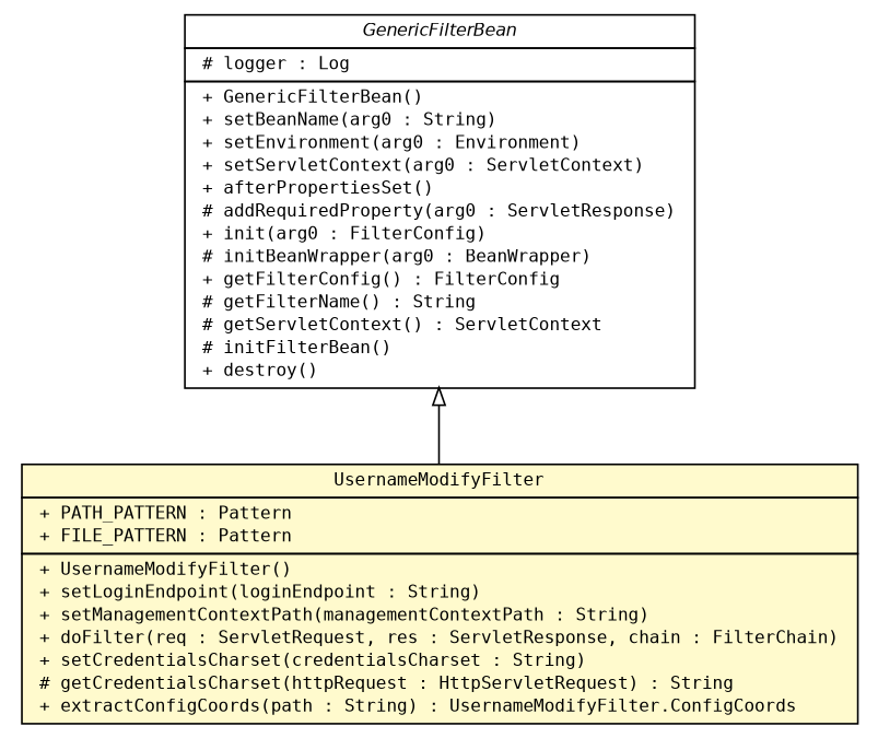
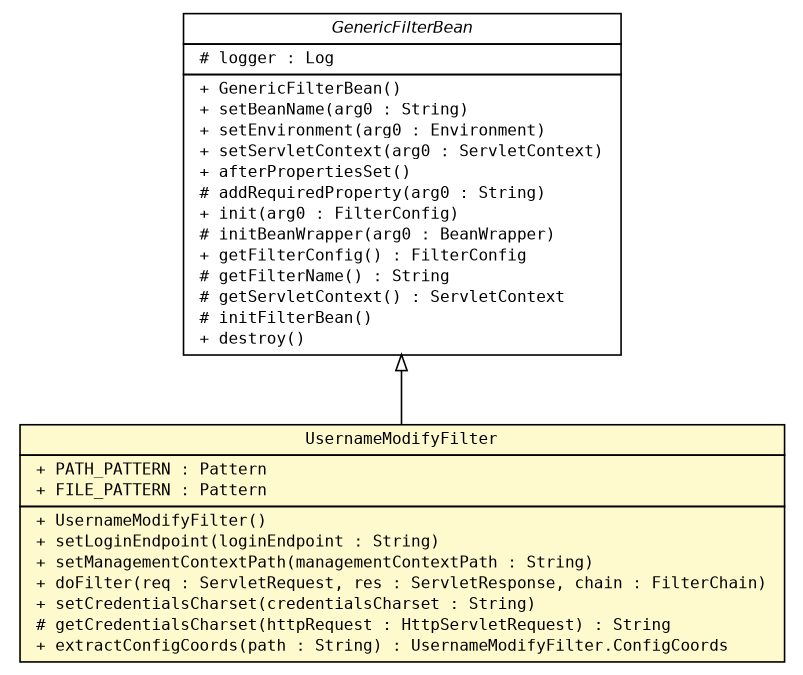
  digraph {
    nodesep=0.25
    ranksep=0.5
    fontname="DejaVu Sans Mono"
    node [fontcolor=black fontname="DejaVu Sans Mono" fontsize=10.0 shape=plaintext]
    n1 [label=<<table title="com.yirendai.oss.environment.configserver.UsernameModifyFilter" border="0" cellborder="1" cellspacing="0" cellpadding="2" port="p" bgcolor="lemonChiffon" href="./UsernameModifyFilter.html"> 		<tr><td><table border="0" cellspacing="0" cellpadding="1"> <tr><td align="center" balign="center"> UsernameModifyFilter </td></tr> 		</table></td></tr> 		<tr><td><table border="0" cellspacing="0" cellpadding="1"> <tr><td align="left" balign="left"> + PATH_PATTERN : Pattern </td></tr> <tr><td align="left" balign="left"> + FILE_PATTERN : Pattern </td></tr> 		</table></td></tr> 		<tr><td><table border="0" cellspacing="0" cellpadding="1"> <tr><td align="left" balign="left"> + UsernameModifyFilter() </td></tr> <tr><td align="left" balign="left"> + setLoginEndpoint(loginEndpoint : String) </td></tr> <tr><td align="left" balign="left"> + setManagementContextPath(managementContextPath : String) </td></tr> <tr><td align="left" balign="left"> + doFilter(req : ServletRequest, res : ServletResponse, chain : FilterChain) </td></tr> <tr><td align="left" balign="left"> + setCredentialsCharset(credentialsCharset : String) </td></tr> <tr><td align="left" balign="left"> # getCredentialsCharset(httpRequest : HttpServletRequest) : String </td></tr> <tr><td align="left" balign="left"> + extractConfigCoords(path : String) : UsernameModifyFilter.ConfigCoords </td></tr> 		</table></td></tr> 		</table>>]
-   n2 [label=<<table title="org.springframework.web.filter.GenericFilterBean" border="0" cellborder="1" cellspacing="0" cellpadding="2" port="p" href="http://java.sun.com/j2se/1.4.2/docs/api/org/springframework/web/filter/GenericFilterBean.html"> 		<tr><td><table border="0" cellspacing="0" cellpadding="1"> <tr><td align="center" balign="center"><font face="Helvetica-Oblique"> GenericFilterBean </font></td></tr> 		</table></td></tr> 		<tr><td><table border="0" cellspacing="0" cellpadding="1"> <tr><td align="left" balign="left"> # logger : Log </td></tr> 		</table></td></tr> 		<tr><td><table border="0" cellspacing="0" cellpadding="1"> <tr><td align="left" balign="left"> + GenericFilterBean() </td></tr> <tr><td align="left" balign="left"> + setBeanName(arg0 : String) </td></tr> <tr><td align="left" balign="left"> + setEnvironment(arg0 : Environment) </td></tr> <tr><td align="left" balign="left"> + setServletContext(arg0 : ServletContext) </td></tr> <tr><td align="left" balign="left"> + afterPropertiesSet() </td></tr> <tr><td align="left" balign="left"> # addRequiredProperty(arg0 : ServletResponse) </td></tr> <tr><td align="left" balign="left"> + init(arg0 : FilterConfig) </td></tr> <tr><td align="left" balign="left"> # initBeanWrapper(arg0 : BeanWrapper) </td></tr> <tr><td align="left" balign="left"> + getFilterConfig() : FilterConfig </td></tr> <tr><td align="left" balign="left"> # getFilterName() : String </td></tr> <tr><td align="left" balign="left"> # getServletContext() : ServletContext </td></tr> <tr><td align="left" balign="left"> # initFilterBean() </td></tr> <tr><td align="left" balign="left"> + destroy() </td></tr> 		</table></td></tr> 		</table>>]
+   n2 [label=<<table title="org.springframework.web.filter.GenericFilterBean" border="0" cellborder="1" cellspacing="0" cellpadding="2" port="p" href="http://java.sun.com/j2se/1.4.2/docs/api/org/springframework/web/filter/GenericFilterBean.html"> 		<tr><td><table border="0" cellspacing="0" cellpadding="1"> <tr><td align="center" balign="center"><font face="Helvetica-Oblique"> GenericFilterBean </font></td></tr> 		</table></td></tr> 		<tr><td><table border="0" cellspacing="0" cellpadding="1"> <tr><td align="left" balign="left"> # logger : Log </td></tr> 		</table></td></tr> 		<tr><td><table border="0" cellspacing="0" cellpadding="1"> <tr><td align="left" balign="left"> + GenericFilterBean() </td></tr> <tr><td align="left" balign="left"> + setBeanName(arg0 : String) </td></tr> <tr><td align="left" balign="left"> + setEnvironment(arg0 : Environment) </td></tr> <tr><td align="left" balign="left"> + setServletContext(arg0 : ServletContext) </td></tr> <tr><td align="left" balign="left"> + afterPropertiesSet() </td></tr> <tr><td align="left" balign="left"> # addRequiredProperty(arg0 : String) </td></tr> <tr><td align="left" balign="left"> + init(arg0 : FilterConfig) </td></tr> <tr><td align="left" balign="left"> # initBeanWrapper(arg0 : BeanWrapper) </td></tr> <tr><td align="left" balign="left"> + getFilterConfig() : FilterConfig </td></tr> <tr><td align="left" balign="left"> # getFilterName() : String </td></tr> <tr><td align="left" balign="left"> # getServletContext() : ServletContext </td></tr> <tr><td align="left" balign="left"> # initFilterBean() </td></tr> <tr><td align="left" balign="left"> + destroy() </td></tr> 		</table></td></tr> 		</table>>]
    n2 -> n1 [arrowtail=empty dir=back fontname="DejaVu Sans Mono" fontsize=10 headport=p labelfontname=Helvetica labelfontsize=10 tailport=p]
  }
